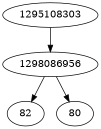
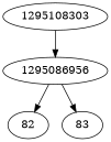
  strict digraph {
-   1295086956 [label=1298086956]
+   1295086956
    82
-   83 [label=80]
+   83
    n4 [label=1295108303]
    1295086956 -> 82
    1295086956 -> 83
    n4 -> 1295086956
  }
